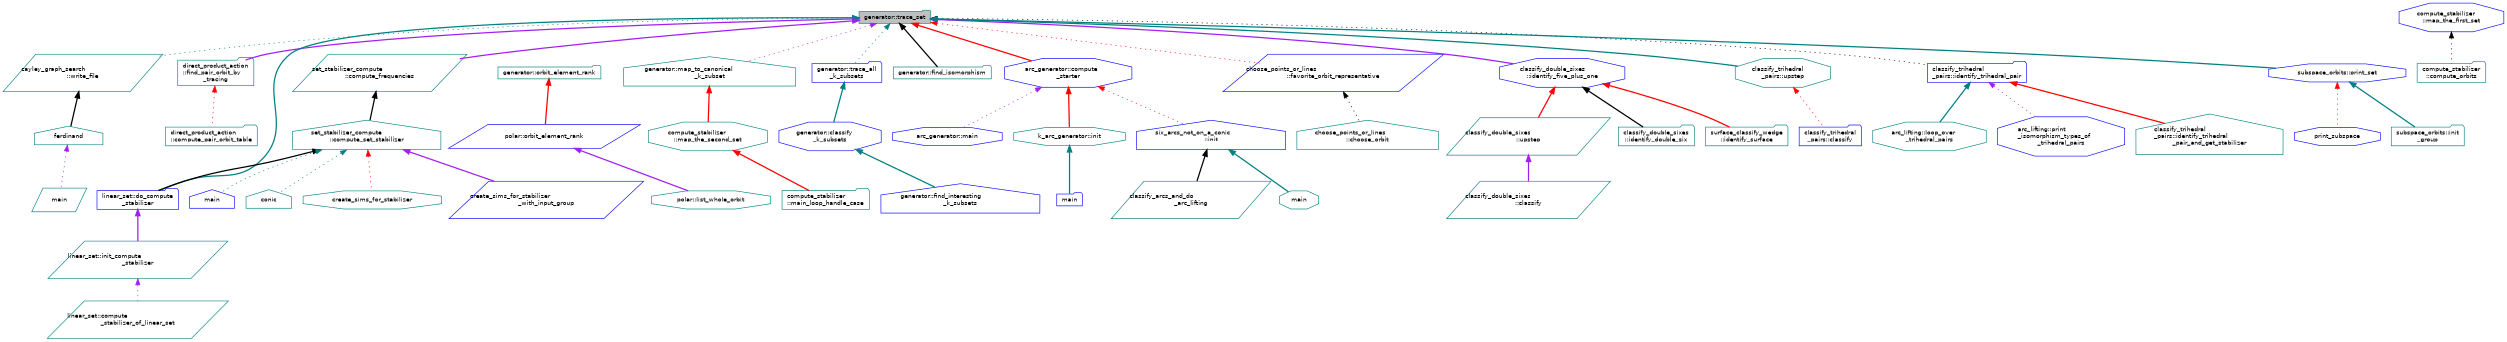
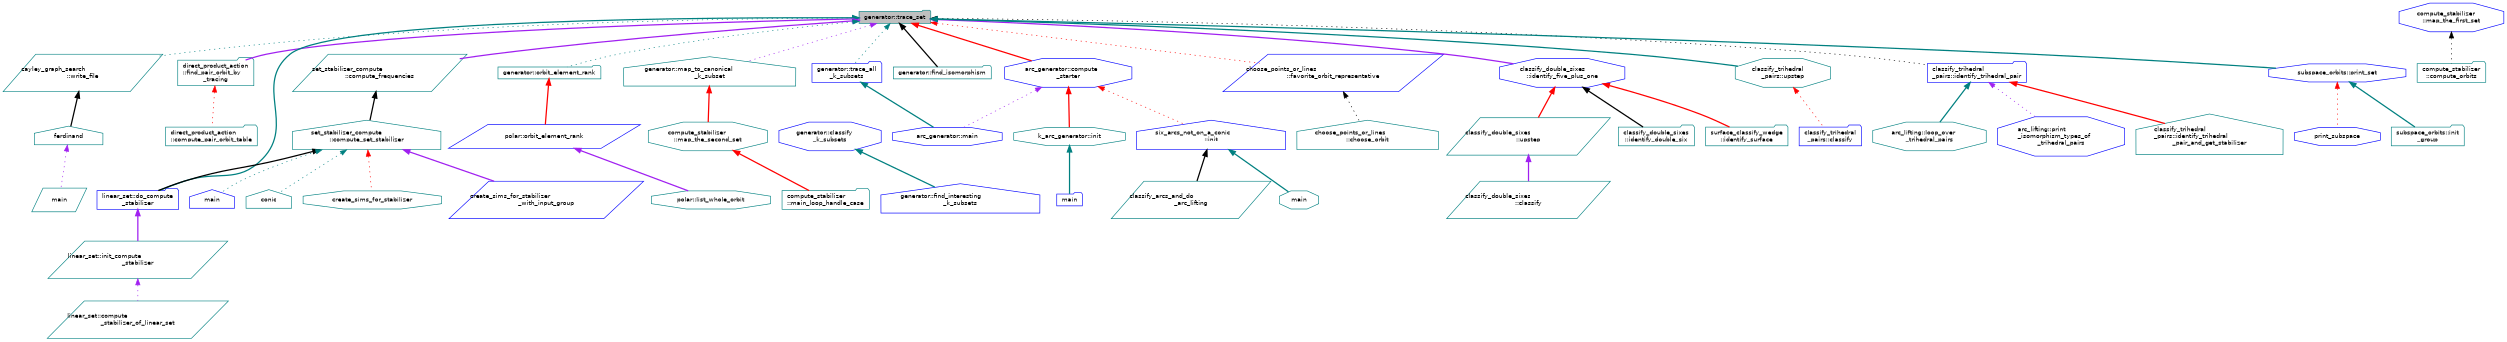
  digraph {
    rankdir=TB
    node [color=teal fillcolor=white fontname=Helvetica fontsize=10 shape=folder style=filled]
    edge [color=teal dir=back fontname=Helvetica fontsize=10 labelfontname=Helvetica labelfontsize=10 style=bold]
    n1 [fillcolor=grey75 fontcolor=black height=0.2 label="generator::trace_set" width=0.4]
    n2 [height=0.2 label="cayley_graph_search\l::write_file" shape=parallelogram width=0.4]
    n3 [height=0.2 label="direct_product_action\l::find_pair_orbit_by\l_tracing" width=0.4]
    n4 [color=blue height=0.2 label="linear_set::do_compute\l_stabilizer" width=0.4]
    n5 [height=0.2 label="set_stabilizer_compute\l::compute_frequencies" shape=parallelogram width=0.4]
    n6 [height=0.2 label="generator::orbit_element_rank" width=0.4]
    n7 [height=0.2 label="generator::map_to_canonical\l_k_subset" shape=house width=0.4]
    n8 [color=blue height=0.2 label="generator::trace_all\l_k_subsets" width=0.4]
    n9 [height=0.2 label="generator::find_isomorphism" width=0.4]
    n10 [color=blue height=0.2 label="arc_generator::compute\l_starter" shape=octagon width=0.4]
    n11 [color=blue height=0.2 label="choose_points_or_lines\l::favorite_orbit_representative" shape=parallelogram width=0.4]
    n12 [color=blue height=0.2 label="classify_double_sixes\l::identify_five_plus_one" shape=octagon width=0.4]
    n13 [height=0.2 label="classify_trihedral\l_pairs::upstep" shape=octagon width=0.4]
    n14 [color=blue height=0.2 label="classify_trihedral\l_pairs::identify_trihedral_pair" width=0.4]
    n15 [color=blue height=0.2 label="subspace_orbits::print_set" shape=octagon width=0.4]
    n16 [height=0.2 label=ferdinand shape=house width=0.4]
    n17 [height=0.2 label="direct_product_action\l::compute_pair_orbit_table" width=0.4]
    n18 [height=0.2 label="linear_set::init_compute\l_stabilizer" shape=parallelogram width=0.4]
    n19 [height=0.2 label="set_stabilizer_compute\l::compute_set_stabilizer" shape=house width=0.4]
    n20 [color=blue height=0.2 label="polar::orbit_element_rank" shape=parallelogram width=0.4]
    n21 [height=0.2 label="compute_stabilizer\l::map_the_second_set" shape=octagon width=0.4]
    n22 [color=blue height=0.2 label="generator::classify\l_k_subsets" shape=octagon width=0.4]
    n23 [color=blue height=0.2 label="arc_generator::main" shape=octagon width=0.4]
    n24 [height=0.2 label="k_arc_generator::init" shape=octagon width=0.4]
    n25 [color=blue height=0.2 label="six_arcs_not_on_a_conic\l::init" shape=house width=0.4]
    n26 [height=0.2 label="choose_points_or_lines\l::choose_orbit" shape=house width=0.4]
    n27 [height=0.2 label="classify_double_sixes\l::upstep" shape=parallelogram width=0.4]
    n28 [height=0.2 label="classify_double_sixes\l::identify_double_six" width=0.4]
    n29 [height=0.2 label="surface_classify_wedge\l::identify_surface" width=0.4]
    n30 [color=blue height=0.2 label="classify_trihedral\l_pairs::classify" width=0.4]
    n31 [height=0.2 label="arc_lifting::loop_over\l_trihedral_pairs" shape=octagon width=0.4]
    n32 [color=blue height=0.2 label="arc_lifting::print\l_isomorphism_types_of\l_trihedral_pairs" shape=octagon width=0.4]
    n33 [height=0.2 label="classify_trihedral\l_pairs::identify_trihedral\l_pair_and_get_stabilizer" shape=house width=0.4]
    n34 [color=blue height=0.2 label=print_subspace shape=octagon width=0.4]
    n35 [height=0.2 label="subspace_orbits::init\l_group" width=0.4]
    n36 [height=0.2 label=main shape=parallelogram width=0.4]
    n37 [height=0.2 label="linear_set::compute\l_stabilizer_of_linear_set" shape=parallelogram width=0.4]
    n38 [color=blue height=0.2 label=main shape=house width=0.4]
    n39 [height=0.2 label=conic shape=house width=0.4]
    n40 [height=0.2 label=create_sims_for_stabilizer shape=octagon width=0.4]
    n41 [color=blue height=0.2 label="create_sims_for_stabilizer\l_with_input_group" shape=parallelogram width=0.4]
    n42 [height=0.2 label="polar::list_whole_orbit" shape=octagon width=0.4]
    n43 [color=blue height=0.2 label="compute_stabilizer\l::map_the_first_set" shape=octagon width=0.4]
    n44 [height=0.2 label="compute_stabilizer\l::compute_orbits" width=0.4]
    n45 [height=0.2 label="compute_stabilizer\l::main_loop_handle_case" width=0.4]
    n46 [color=blue height=0.2 label="generator::find_interesting\l_k_subsets" shape=house width=0.4]
    n47 [color=blue height=0.2 label=main width=0.4]
    n48 [height=0.2 label="classify_arcs_and_do\l_arc_lifting" shape=parallelogram width=0.4]
    n49 [height=0.2 label=main shape=octagon width=0.4]
    n50 [height=0.2 label="classify_double_sixes\l::classify" shape=parallelogram width=0.4]
    n1 -> n2 [style=dotted]
    n1 -> n3 [color=purple]
    n1 -> n4
    n1 -> n5 [color=purple]
+   n1 -> n6 [style=dotted]
    n1 -> n7 [color=purple style=dotted]
    n1 -> n8 [style=dotted]
    n1 -> n9 [color=black]
    n1 -> n10 [color=red]
    n1 -> n11 [color=red style=dotted]
    n1 -> n12 [color=purple]
    n1 -> n13
    n1 -> n14 [color=black style=dotted]
    n1 -> n15
    n2 -> n16 [color=black]
    n3 -> n17 [color=red style=dotted]
    n4 -> n18 [color=purple]
    n5 -> n19 [color=black]
    n6 -> n20 [color=red]
    n7 -> n21 [color=red]
-   n8 -> n22
+   n8 -> n23
    n10 -> n23 [color=purple style=dotted]
    n10 -> n24 [color=red]
    n10 -> n25 [color=red style=dotted]
    n11 -> n26 [color=black style=dotted]
    n12 -> n27 [color=red]
    n12 -> n28 [color=black]
    n12 -> n29 [color=red]
    n13 -> n30 [color=red style=dotted]
    n14 -> n31
    n14 -> n32 [color=purple style=dotted]
    n14 -> n33 [color=red]
    n15 -> n34 [color=red style=dotted]
    n15 -> n35
    n16 -> n36 [color=purple style=dotted]
    n18 -> n37 [color=purple style=dotted]
    n19 -> n4 [color=black]
    n19 -> n38 [style=dotted]
    n19 -> n39 [style=dotted]
    n19 -> n40 [color=red style=dotted]
    n19 -> n41 [color=purple]
    n20 -> n42 [color=purple]
    n21 -> n45 [color=red]
    n22 -> n46
    n24 -> n47
    n25 -> n48 [color=black]
    n25 -> n49
    n27 -> n50 [color=purple]
    n43 -> n44 [color=black style=dotted]
  }
